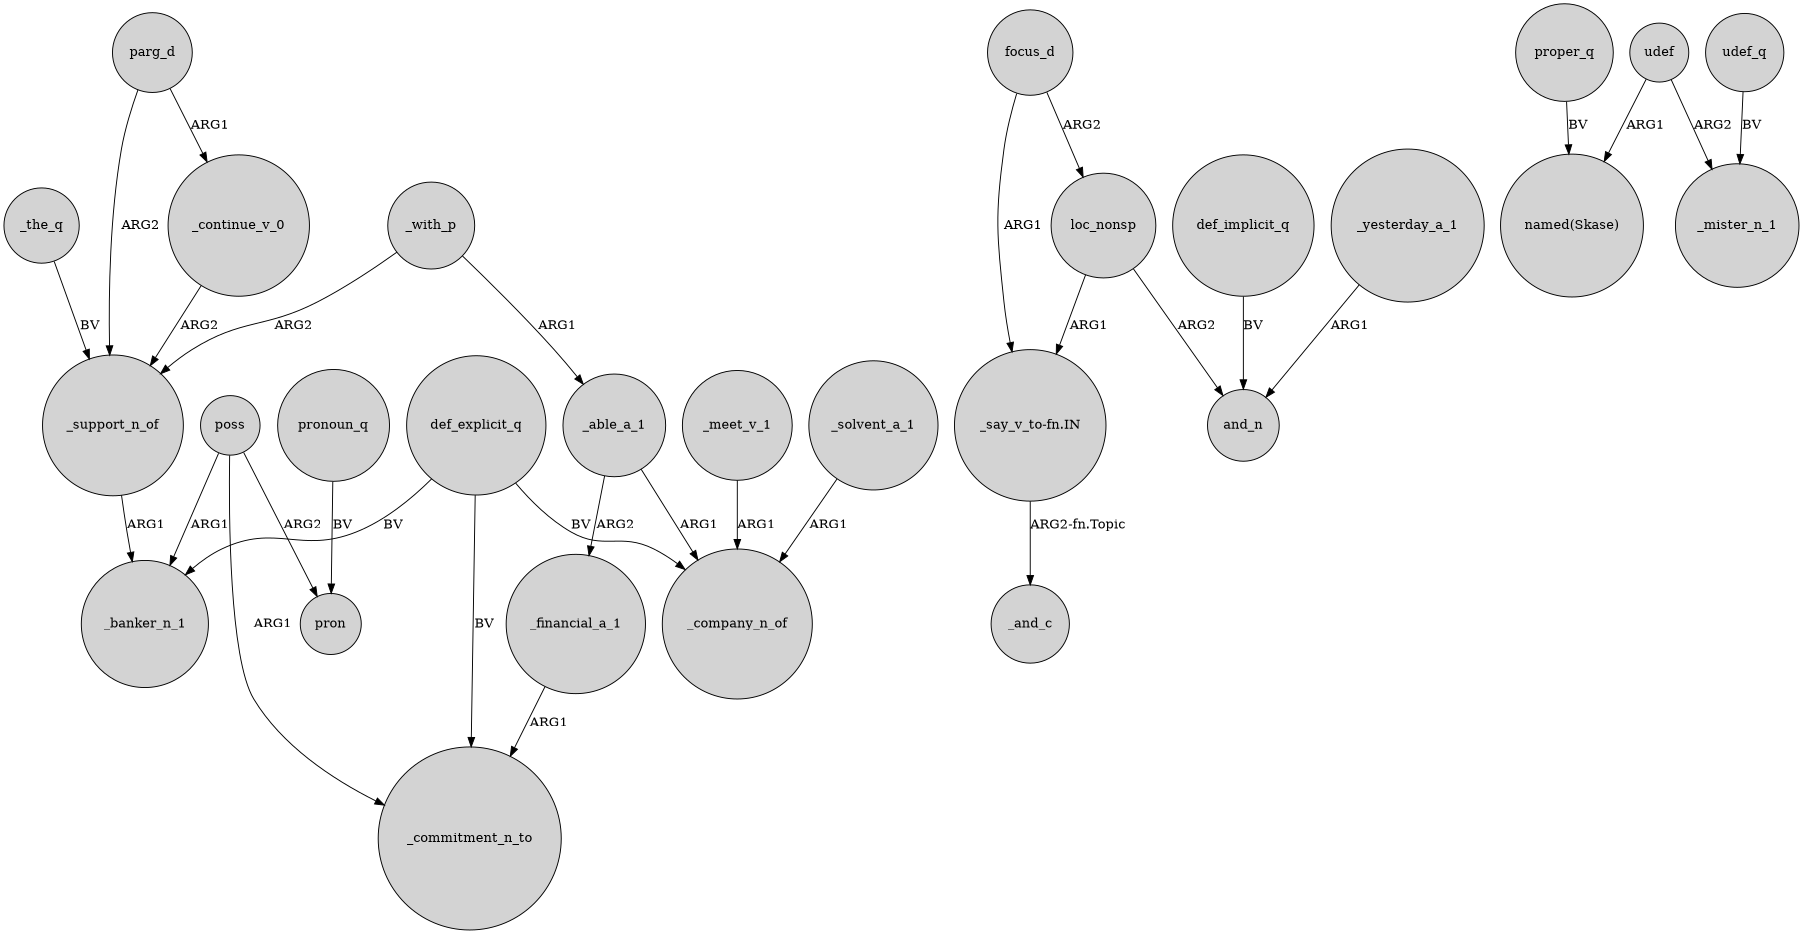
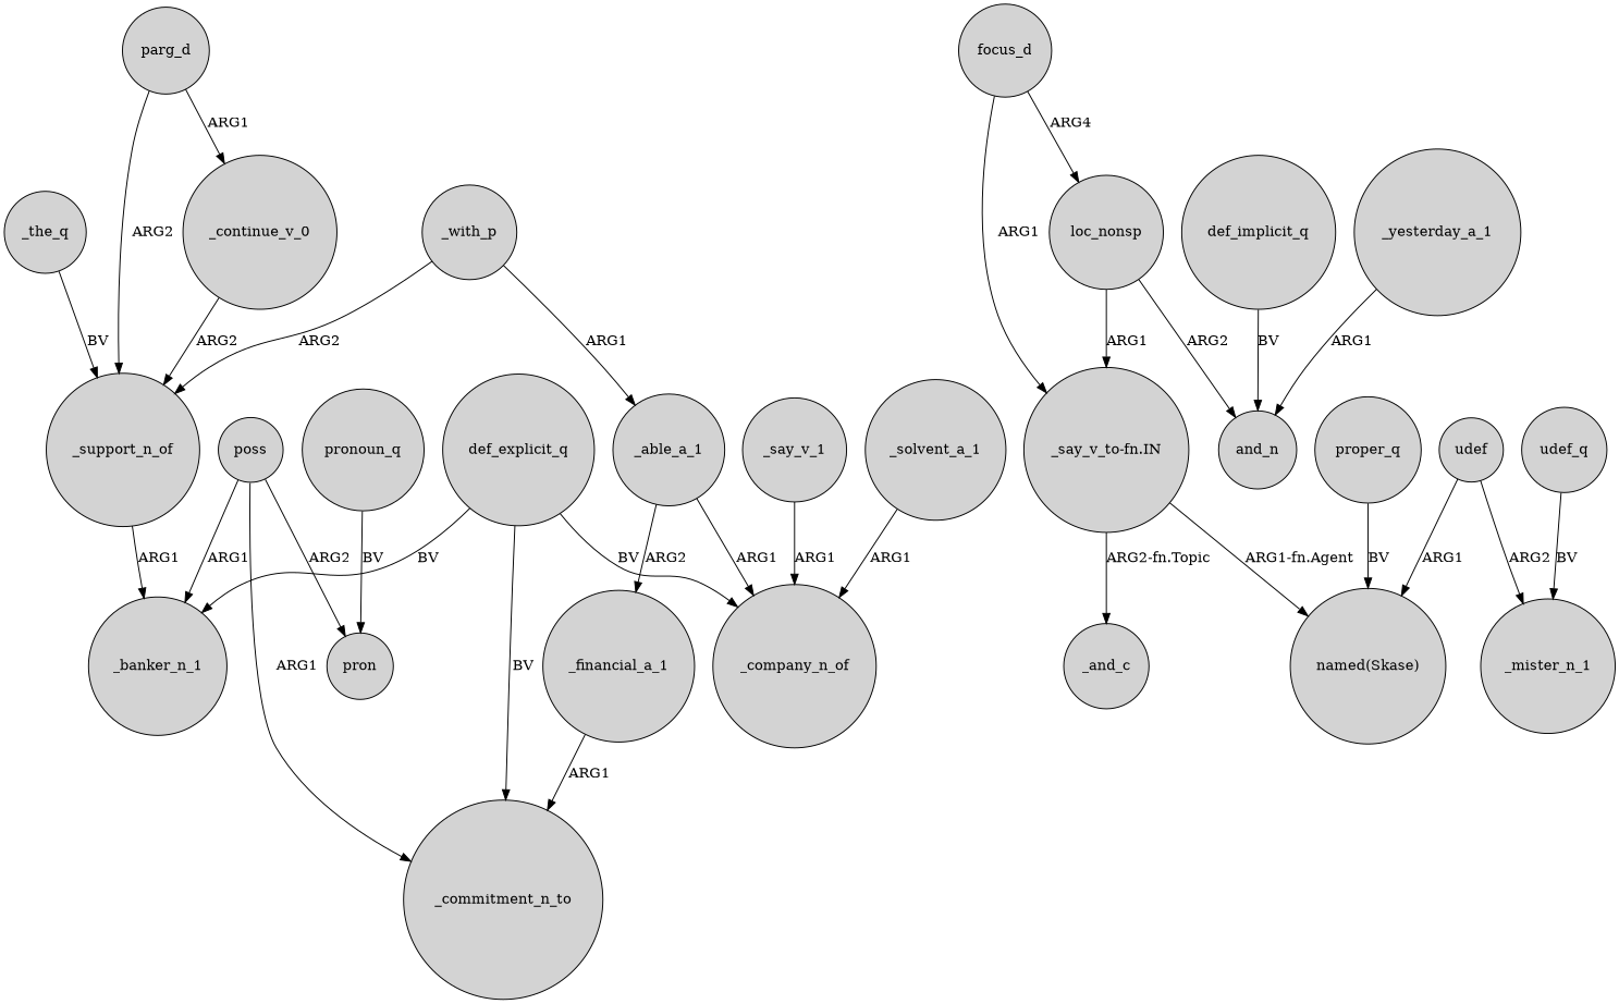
  digraph {
    node [shape=circle style=filled]
    n1 [label=_continue_v_0]
    _support_n_of
    _banker_n_1
    focus_d
    loc_nonsp
    "_say_v_to-fn.IN"
    n7 [label=and_n]
    "named(Skase)"
    _and_c
    _yesterday_a_1
    poss
    pron
    _commitment_n_to
    def_explicit_q
    _company_n_of
    def_implicit_q
    _able_a_1
    _financial_a_1
-   _meet_v_1
+   _meet_v_1 [label=_say_v_1]
    parg_d
    proper_q
    n22 [label=udef]
    _mister_n_1
    _with_p
    _solvent_a_1
    udef_q
    _the_q
    pronoun_q
    n1 -> _support_n_of [label=ARG2]
    _support_n_of -> _banker_n_1 [label=ARG1]
-   focus_d -> loc_nonsp [label=ARG2]
+   focus_d -> loc_nonsp [label=ARG4]
    focus_d -> "_say_v_to-fn.IN" [label=ARG1]
    loc_nonsp -> "_say_v_to-fn.IN" [label=ARG1]
    loc_nonsp -> n7 [label=ARG2]
+   "_say_v_to-fn.IN" -> "named(Skase)" [label="ARG1-fn.Agent"]
    "_say_v_to-fn.IN" -> _and_c [label="ARG2-fn.Topic"]
    _yesterday_a_1 -> n7 [label=ARG1]
    poss -> _banker_n_1 [label=ARG1]
    poss -> pron [label=ARG2]
    poss -> _commitment_n_to [label=ARG1]
    def_explicit_q -> _banker_n_1 [label=BV]
    def_explicit_q -> _commitment_n_to [label=BV]
    def_explicit_q -> _company_n_of [label=BV]
    def_implicit_q -> n7 [label=BV]
    _able_a_1 -> _company_n_of [label=ARG1]
    _able_a_1 -> _financial_a_1 [label=ARG2]
    _financial_a_1 -> _commitment_n_to [label=ARG1]
    _meet_v_1 -> _company_n_of [label=ARG1]
    parg_d -> n1 [label=ARG1]
    parg_d -> _support_n_of [label=ARG2]
    proper_q -> "named(Skase)" [label=BV]
    n22 -> "named(Skase)" [label=ARG1]
    n22 -> _mister_n_1 [label=ARG2]
    _with_p -> _support_n_of [label=ARG2]
    _with_p -> _able_a_1 [label=ARG1]
    _solvent_a_1 -> _company_n_of [label=ARG1]
    udef_q -> _mister_n_1 [label=BV]
    _the_q -> _support_n_of [label=BV]
    pronoun_q -> pron [label=BV]
  }
